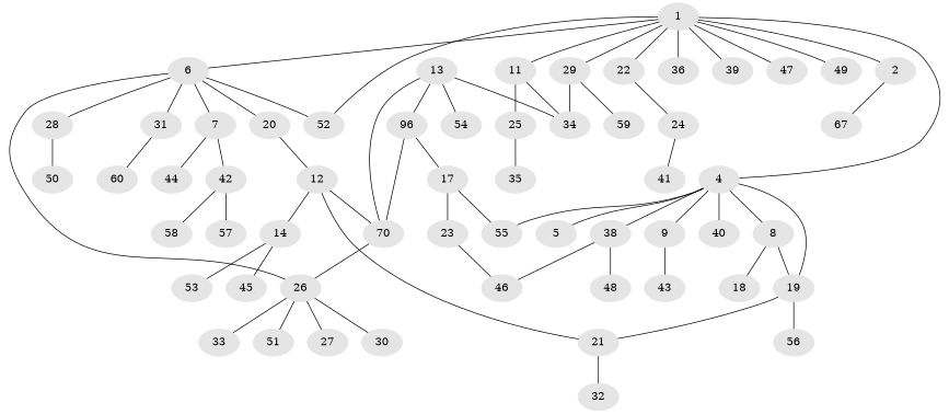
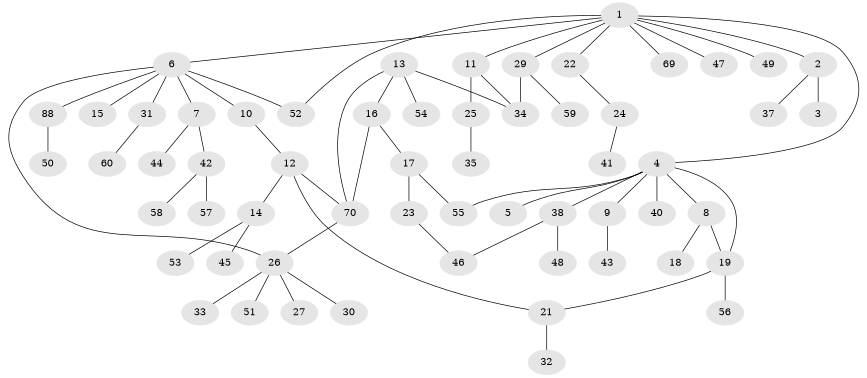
  graph {
    node [color=gray90 style=filled]
    1
    2
    4
    6
    11
    22
    29
-   36
-   39
+   39 [label=69]
    47
    49
    52
-   37 [label=67]
+   3
+   37
    5
    8
    9
    19
    38
    40
    55
    7
-   10 [label=20]
+   10
+   15
    26
-   28
+   28 [label=88]
    31
    25
    34
    24
    59
    18
    43
    21
    56
    46
    48
    42
    44
    12
    27
    30
    33
    51
    50
    60
    57
    58
    14
    n50 [label=70]
    35
    13
-   16 [label=96]
+   16
    54
    45
    53
    32
    17
    23
    41
    1 -- 2
    1 -- 4
    1 -- 6
    1 -- 11
    1 -- 22
    1 -- 29
-   1 -- 36
    1 -- 39
    1 -- 47
    1 -- 49
    1 -- 52
+   2 -- 3
    2 -- 37
    4 -- 5
    4 -- 8
    4 -- 9
    4 -- 19
    4 -- 38
    4 -- 40
    4 -- 55
    6 -- 52
    6 -- 7
    6 -- 10
+   6 -- 15
    6 -- 26
    6 -- 28
    6 -- 31
    11 -- 25
    11 -- 34
    22 -- 24
    29 -- 34
    29 -- 59
    8 -- 19
    8 -- 18
    9 -- 43
    19 -- 21
    19 -- 56
    38 -- 46
    38 -- 48
    7 -- 42
    7 -- 44
    10 -- 12
    26 -- 27
    26 -- 30
    26 -- 33
    26 -- 51
    28 -- 50
    31 -- 60
    25 -- 35
    24 -- 41
    21 -- 32
    42 -- 57
    42 -- 58
    12 -- 21
    12 -- 14
    12 -- n50
    14 -- 45
    14 -- 53
    n50 -- 26
    13 -- 34
    13 -- n50
    13 -- 16
    13 -- 54
    16 -- n50
    16 -- 17
    17 -- 55
    17 -- 23
    23 -- 46
  }
